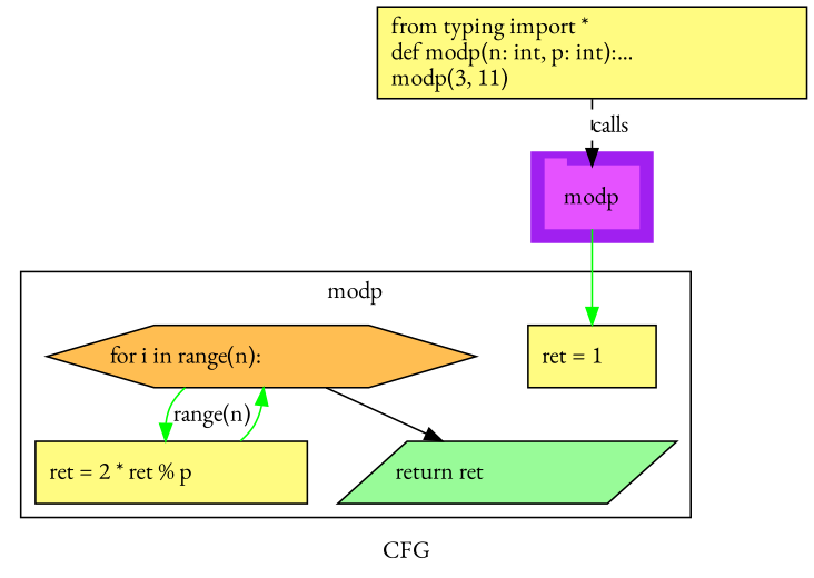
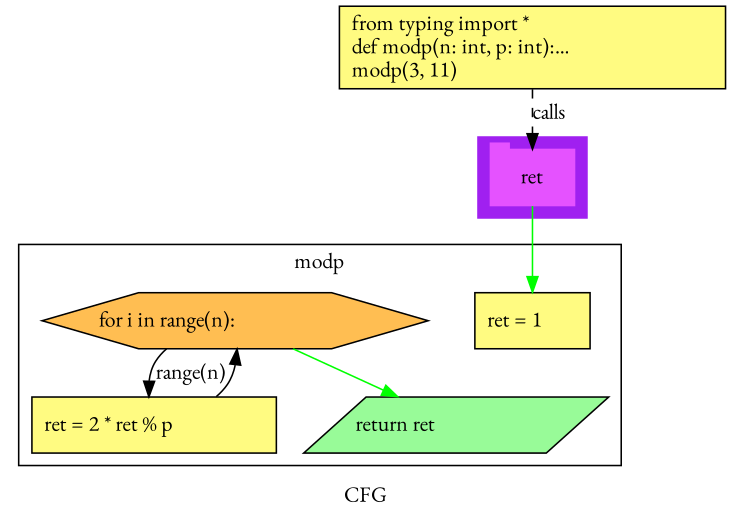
  digraph {
    compound=True
    fontname="EB Garamond"
    label=CFG
    pack=False
    rankdir=TB
    ranksep=0.02
    node [fontname="EB Garamond" shape=rectangle style="filled,solid" fillcolor="#FFFB81"]
    edge [color=green fontname="EB Garamond"]
-   n1 [color="#E552FF" height=0.5 label=modp linenum="[10]" shape=tab style=filled width=0.75 fillcolor=""]
+   n1 [color="#E552FF" height=0.5 label=ret linenum="[10]" shape=tab style=filled width=0.75 fillcolor=""]
    n2 [height=0.5 label="ret = 1\l" linenum="[5]" width=1.0278]
    n3 [fillcolor="#FFBE52" height=0.5 label="for i in range(n):\l" linenum="[6]" shape=hexagon width=3.4397]
    n4 [height=0.5 label="ret = 2 * ret % p\l" linenum="[7]" width=2.1806]
    n5 [fillcolor="#98fb98" height=0.5 label="return ret\l" linenum="[8]" shape=parallelogram width=2.6206]
    n6 [height=0.73611 label="from typing import *\ldef modp(n: int, p: int):...\lmodp(3, 11)\l" linenum="[1]" width=3.4444]
    subgraph cluster_1 {
      color=purple
      compound=true
      label=""
      shape=tab
      style=filled
      n1
    }
    subgraph cluster_2 {
      label=modp
      n2
      n3
      n4
      n5
      subgraph cluster_3 {
        color=purple
        compound=true
        label=""
        shape=tab
        style=filled
      }
    }
    n1 -> n2
-   n3 -> n4 [label="range(n)"]
-   n3 -> n5 [color=black]
-   n4 -> n3
+   n3 -> n4 [color=black label="range(n)"]
+   n3 -> n5
+   n4 -> n3 [color=black]
    n6 -> n1 [label=calls style=dashed color=""]
  }
